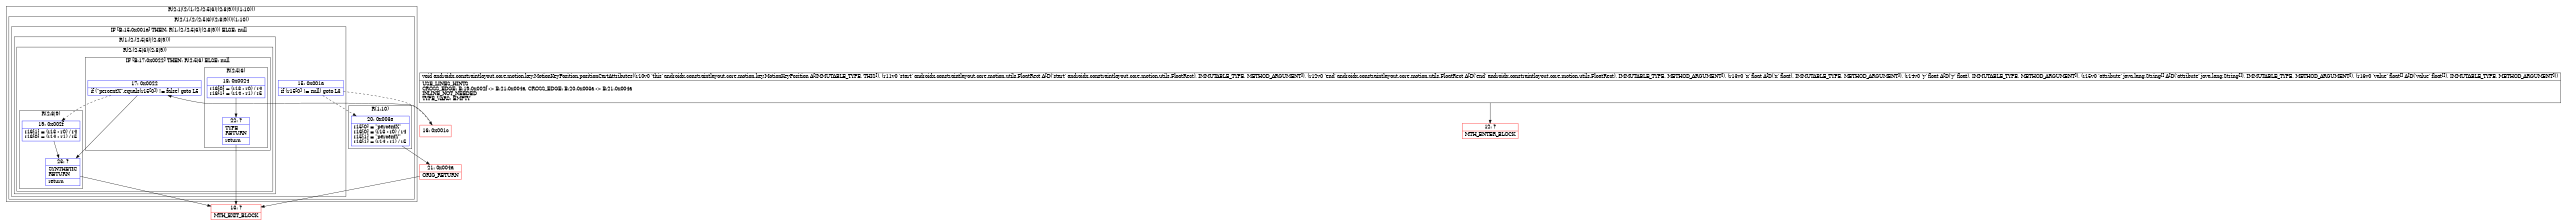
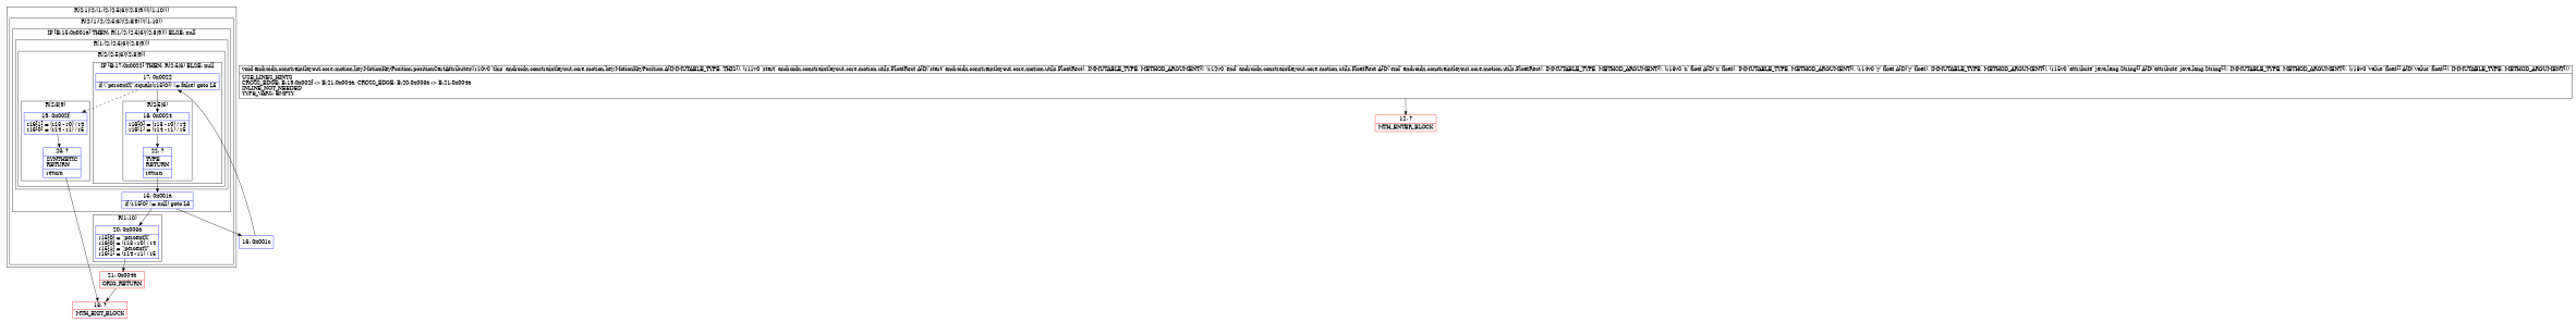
  digraph {
    node [color=blue shape=record]
    n1 [label="{18\:\ 0x0024|r16[0] = (r13 \- r0) \/ r4\lr16[1] = (r14 \- r1) \/ r5\l}"]
    n2 [label="{22\:\ ?|TYPE\lRETURN\l|return\l}"]
    n3 [label="{17\:\ 0x0022|if (\"percentX\".equals(r15[0]) != false) goto L5\l}"]
    n4 [label="{19\:\ 0x002f|r16[1] = (r13 \- r0) \/ r4\lr16[0] = (r14 \- r1) \/ r5\l}"]
    n5 [label="{23\:\ ?|SYNTHETIC\lRETURN\l|return\l}"]
    n6 [label="{15\:\ 0x001a|if (r15[0] != null) goto L3\l}"]
    n7 [label="{20\:\ 0x003a|r15[0] = \"percentX\"\lr16[0] = (r13 \- r0) \/ r4\lr15[1] = \"percentY\"\lr16[1] = (r14 \- r1) \/ r5\l}"]
    n8 [color=red label="{13\:\ ?|MTH_EXIT_BLOCK\l}"]
-   n9 [color=red label="{16\:\ 0x001c}"]
+   n9 [label="{16\:\ 0x001c}"]
    n10 [color=red label="{21\:\ 0x004a|ORIG_RETURN\l}"]
    n11 [color=red label="{12\:\ ?|MTH_ENTER_BLOCK\l}"]
    n12 [label="{void androidx.constraintlayout.core.motion.key.MotionKeyPosition.positionCartAttributes((r10v0 'this' androidx.constraintlayout.core.motion.key.MotionKeyPosition A[IMMUTABLE_TYPE, THIS]), (r11v0 'start' androidx.constraintlayout.core.motion.utils.FloatRect A[D('start' androidx.constraintlayout.core.motion.utils.FloatRect), IMMUTABLE_TYPE, METHOD_ARGUMENT]), (r12v0 'end' androidx.constraintlayout.core.motion.utils.FloatRect A[D('end' androidx.constraintlayout.core.motion.utils.FloatRect), IMMUTABLE_TYPE, METHOD_ARGUMENT]), (r13v0 'x' float A[D('x' float), IMMUTABLE_TYPE, METHOD_ARGUMENT]), (r14v0 'y' float A[D('y' float), IMMUTABLE_TYPE, METHOD_ARGUMENT]), (r15v0 'attribute' java.lang.String[] A[D('attribute' java.lang.String[]), IMMUTABLE_TYPE, METHOD_ARGUMENT]), (r16v0 'value' float[] A[D('value' float[]), IMMUTABLE_TYPE, METHOD_ARGUMENT]))  | USE_LINES_HINTS\lCROSS_EDGE: B:19:0x002f \-\> B:21:0x004a, CROSS_EDGE: B:20:0x003a \-\> B:21:0x004a\lINLINE_NOT_NEEDED\lTYPE_VARS: EMPTY\l}" color=""]
    subgraph cluster_1 {
      label="R(2:1|(2:(1:(2:(2:5|6)|(2:8|9)))|(1:10)))"
      subgraph cluster_2 {
        label="R(2:(1:(2:(2:5|6)|(2:8|9)))|(1:10))"
        subgraph cluster_3 {
          label="IF [B:15:0x001a] THEN: R(1:(2:(2:5|6)|(2:8|9))) ELSE: null"
          n6
          subgraph cluster_4 {
            label="R(1:(2:(2:5|6)|(2:8|9)))"
            subgraph cluster_5 {
              label="R(2:(2:5|6)|(2:8|9))"
              subgraph cluster_6 {
                label="IF [B:17:0x0022] THEN: R(2:5|6) ELSE: null"
                n3
                subgraph cluster_7 {
                  label="R(2:5|6)"
                  n1
                  n2
                }
              }
              subgraph cluster_8 {
                label="R(2:8|9)"
                n4
                n5
              }
            }
          }
        }
        subgraph cluster_9 {
          label="R(1:10)"
          n7
        }
      }
    }
    n1 -> n2
-   n2 -> n8
-   n3 -> n5
+   n2 -> n6
+   n3 -> n1
    n3 -> n4 [style=dashed]
    n4 -> n5
    n5 -> n8
-   n6 -> n7 [style=dashed]
-   n6 -> n9 [style=dashed]
+   n6 -> n7 [style=solid]
+   n6 -> n9
    n7 -> n10
    n9 -> n3
    n10 -> n8
    n12 -> n11
  }
